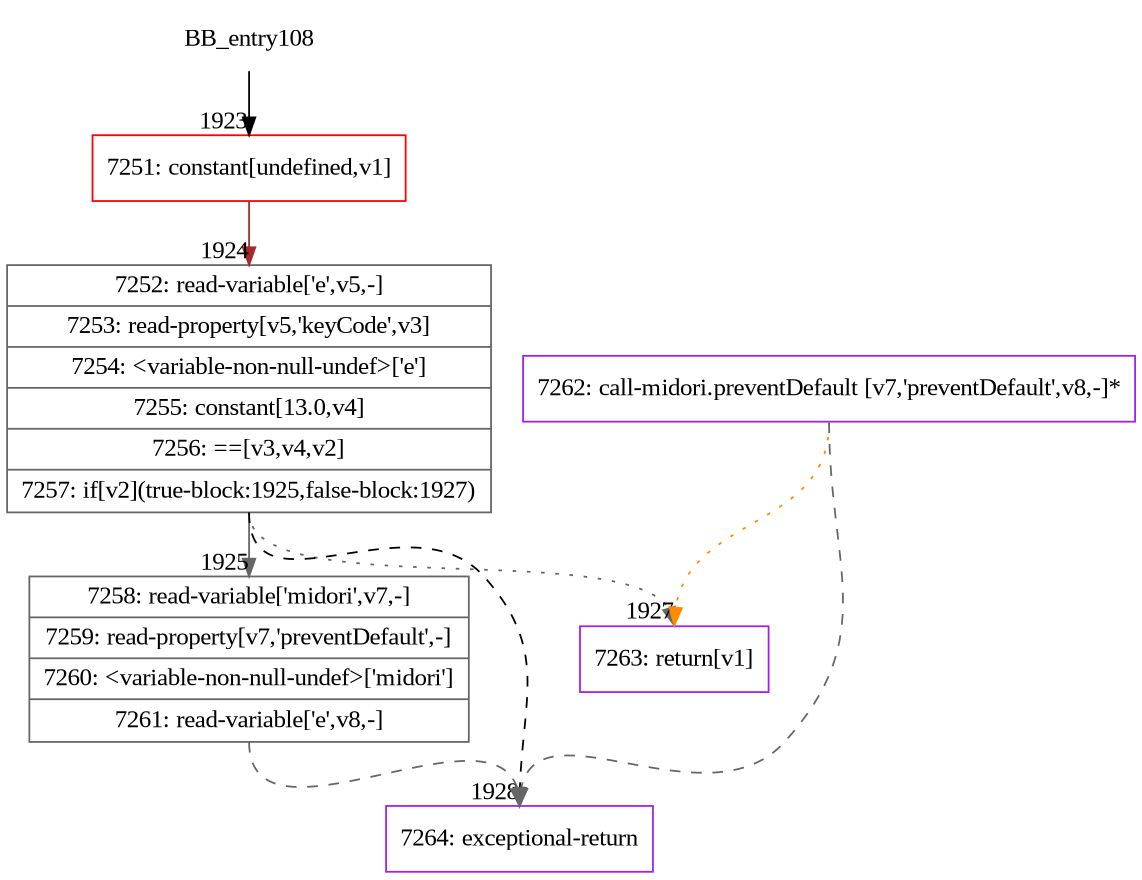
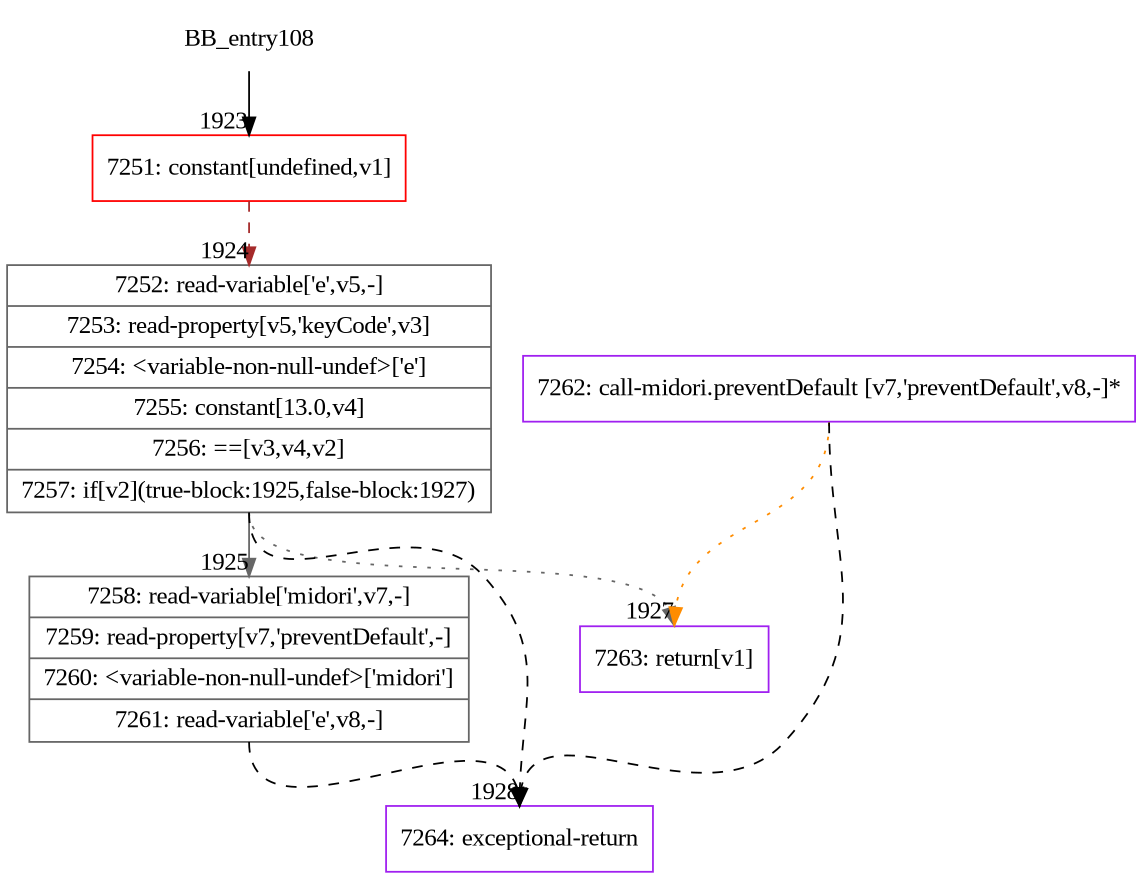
  digraph {
    fontname="Liberation Serif"
    rankdir=TD
    node [color=purple fontname="Liberation Serif" shape=record]
    edge [color=black fontname="Liberation Serif" headport=n style=solid tailport=s]
    BB_entry108 [color=red shape=none]
    n2 [color=red label="{7251: constant[undefined,v1]}"]
    n3 [color=gray40 label="{7252: read-variable['e',v5,-]|7253: read-property[v5,'keyCode',v3]|7254: \<variable-non-null-undef\>['e']|7255: constant[13.0,v4]|7256: ==[v3,v4,v2]|7257: if[v2](true-block:1925,false-block:1927)}"]
    n4 [color=gray40 label="{7258: read-variable['midori',v7,-]|7259: read-property[v7,'preventDefault',-]|7260: \<variable-non-null-undef\>['midori']|7261: read-variable['e',v8,-]}"]
    n5 [label="{7263: return[v1]}"]
    n6 [label="{7264: exceptional-return}"]
    n7 [label="{7262: call-midori.preventDefault [v7,'preventDefault',v8,-]*}"]
    BB_entry108 -> n2 [headlabel="    1923"]
-   n2 -> n3 [color=brown headlabel="      1924"]
+   n2 -> n3 [color=brown headlabel="      1924" style=dashed]
    n3 -> n4 [color=gray40 headlabel="      1925"]
    n3 -> n5 [color=gray40 headlabel="      1927" style=dotted]
    n3 -> n6 [headlabel="      1928" style=dashed]
-   n4 -> n6 [color=gray40 style=dashed]
+   n4 -> n6 [style=dashed]
    n7 -> n5 [color=darkorange style=dotted]
-   n7 -> n6 [color=gray40 style=dashed]
+   n7 -> n6 [style=dashed]
  }
